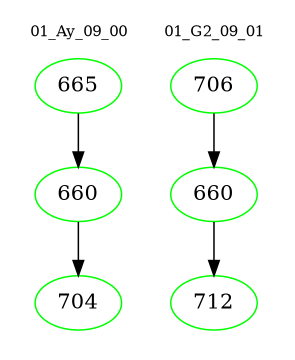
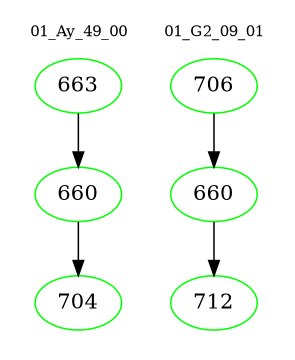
  digraph {
    node [color=green]
    edge [color=black]
-   n1 [label=665]
+   n1 [label=663]
    n2 [label=660]
    n3 [label=704]
    n4 [label=706]
    n5 [label=660]
    n6 [label=712]
    subgraph cluster_1 {
      color=white
      fontsize=10
-     label="01_Ay_09_00"
+     label="01_Ay_49_00"
      n1
      n2
      n3
    }
    subgraph cluster_2 {
      color=white
      fontsize=10
      label="01_G2_09_01"
      n4
      n5
      n6
    }
    n1 -> n2
    n2 -> n3
    n4 -> n5
    n5 -> n6
  }
